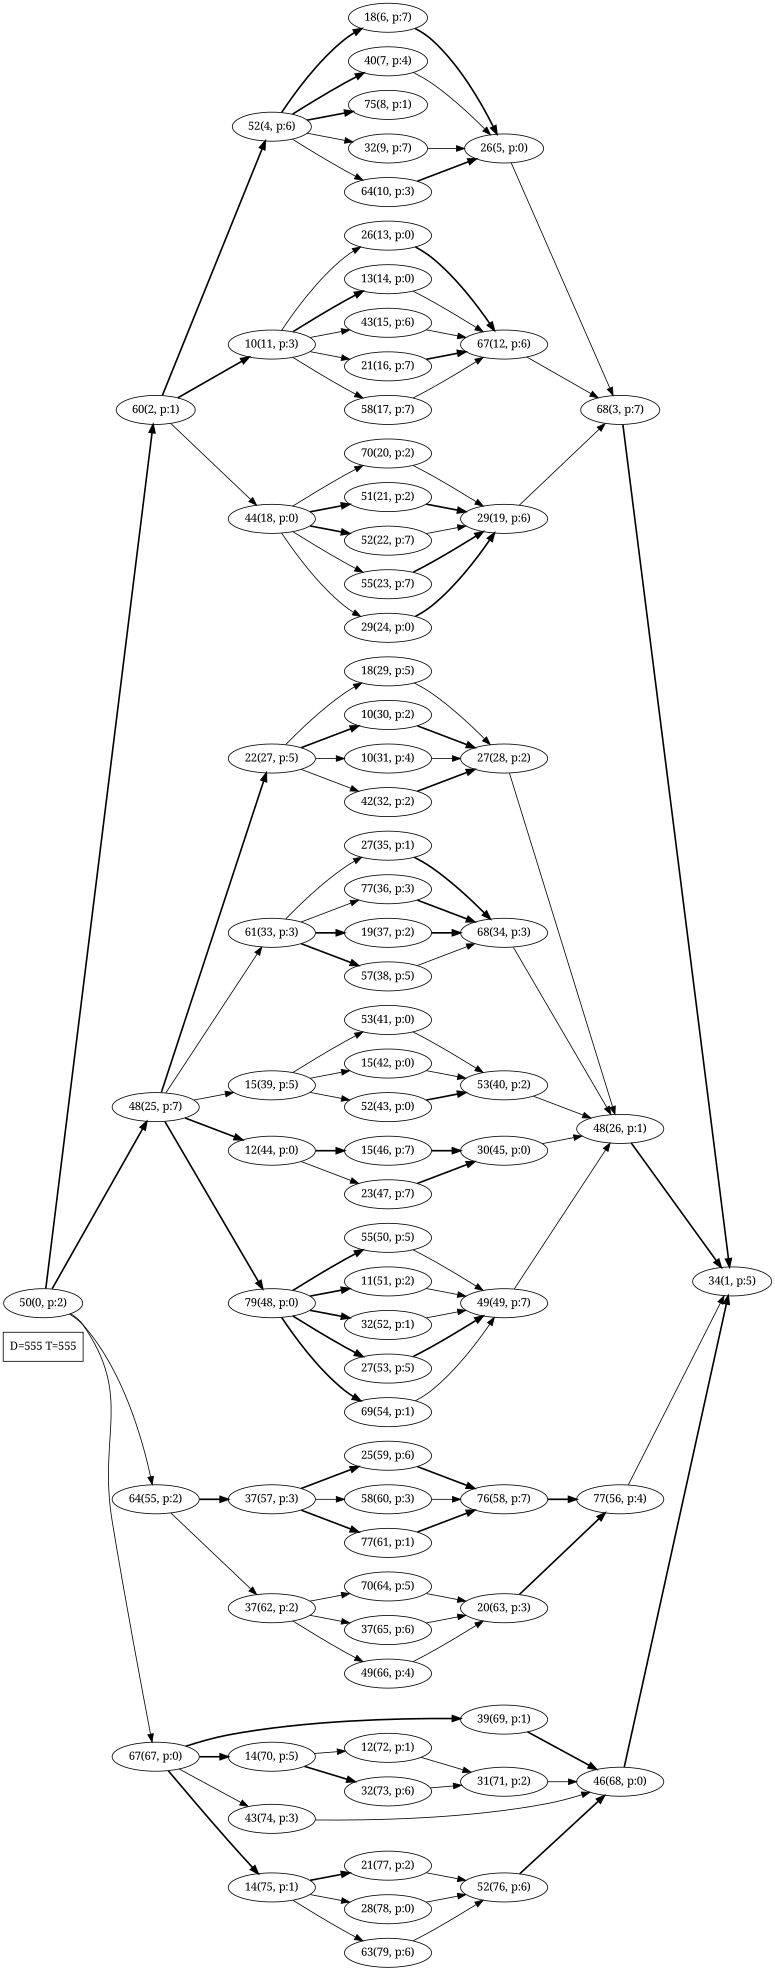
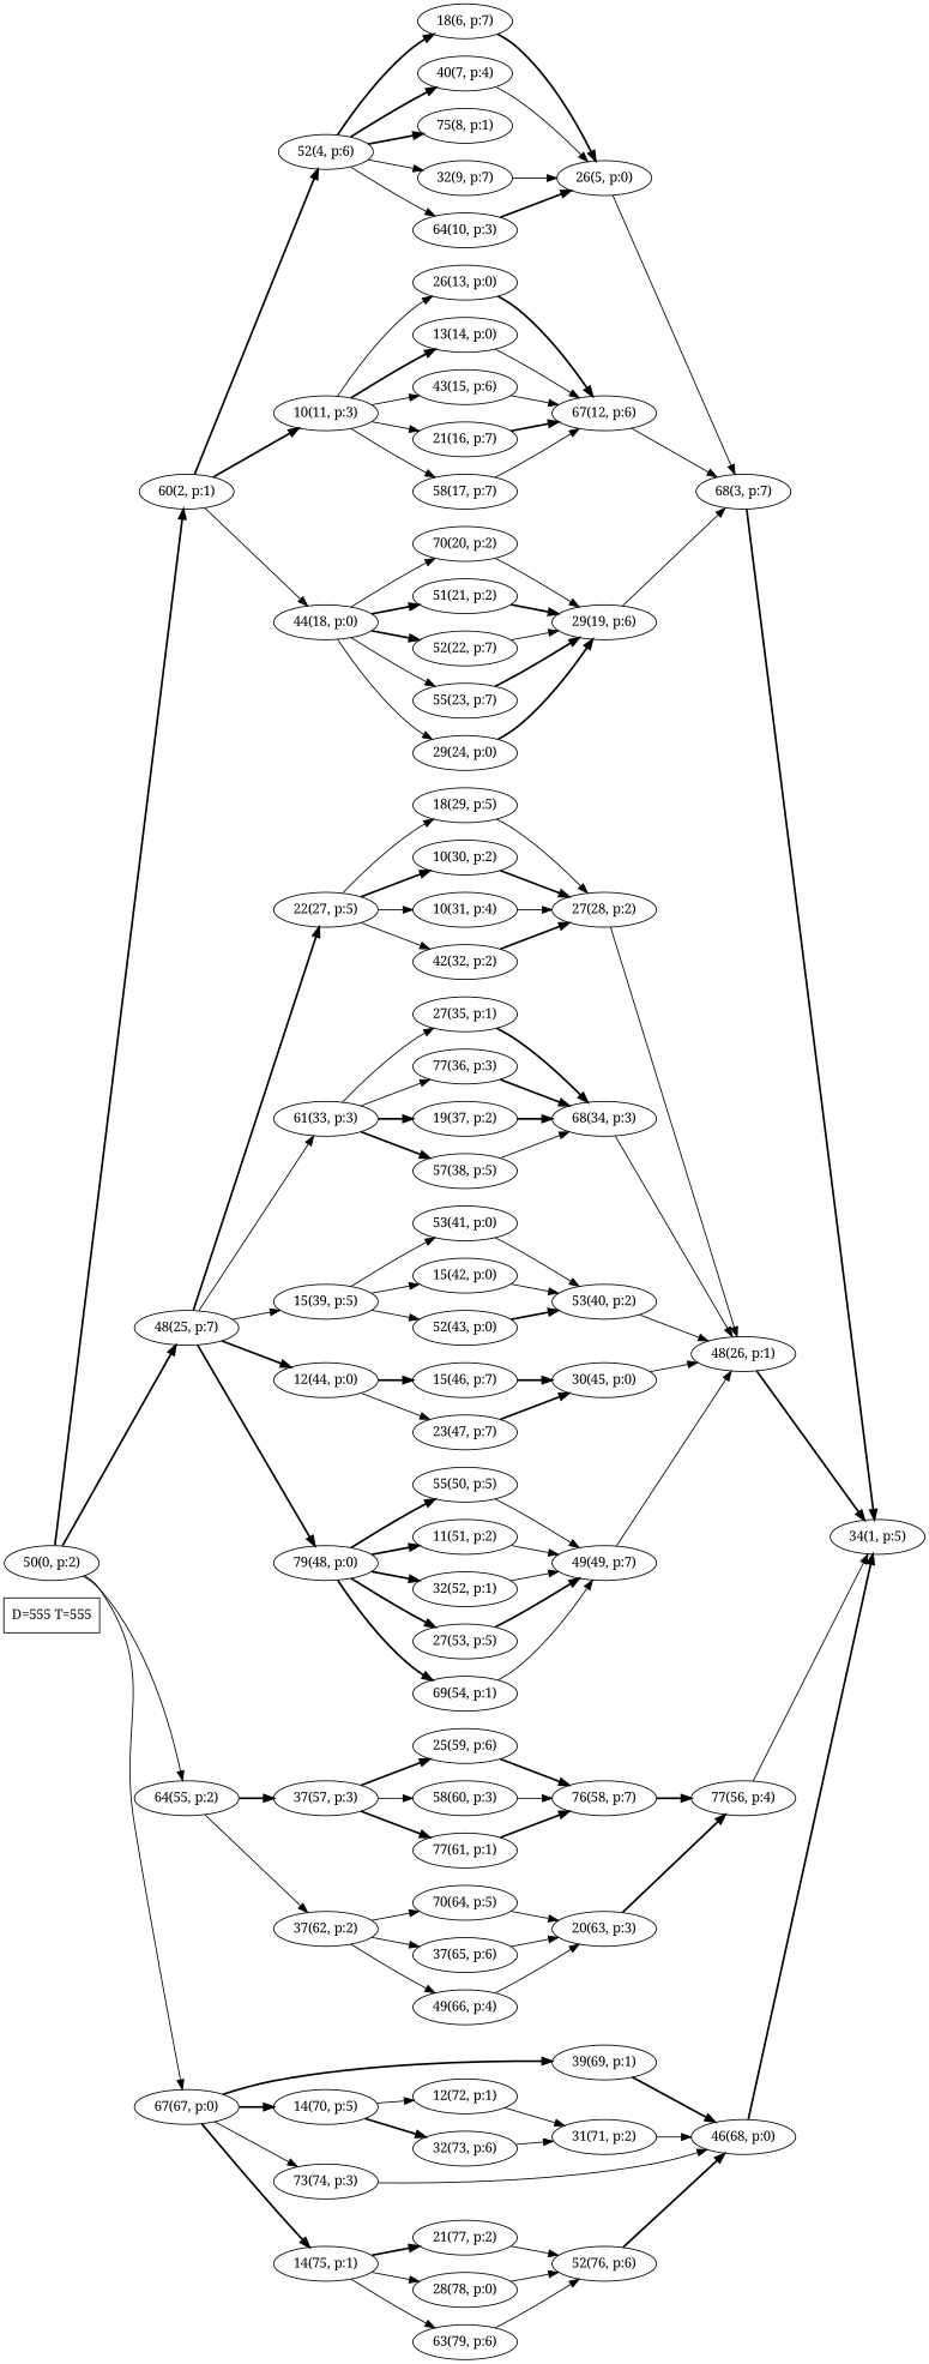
  digraph {
    fontname="Noto Serif"
    rankdir=LR
    node [fontname="Noto Serif"]
    edge [fontname="Noto Serif" style=solid]
    n1 [label="D=555 T=555" shape=box]
    n2 [label="50(0, p:2)"]
    n3 [label="60(2, p:1)"]
    n4 [label="48(25, p:7)"]
    n5 [label="64(55, p:2)"]
    n6 [label="67(67, p:0)"]
    n7 [label="52(4, p:6)"]
    n8 [label="10(11, p:3)"]
    n9 [label="44(18, p:0)"]
    n10 [label="22(27, p:5)"]
    n11 [label="61(33, p:3)"]
    n12 [label="15(39, p:5)"]
    n13 [label="12(44, p:0)"]
    n14 [label="79(48, p:0)"]
    n15 [label="37(57, p:3)"]
    n16 [label="37(62, p:2)"]
    n17 [label="39(69, p:1)"]
    n18 [label="14(70, p:5)"]
-   n19 [label="43(74, p:3)"]
+   n19 [label="73(74, p:3)"]
    n20 [label="14(75, p:1)"]
    n21 [label="34(1, p:5)"]
    n22 [label="18(6, p:7)"]
    n23 [label="40(7, p:4)"]
    n24 [label="75(8, p:1)"]
    n25 [label="32(9, p:7)"]
    n26 [label="64(10, p:3)"]
    n27 [label="26(13, p:0)"]
    n28 [label="13(14, p:0)"]
    n29 [label="43(15, p:6)"]
    n30 [label="21(16, p:7)"]
    n31 [label="58(17, p:7)"]
    n32 [label="70(20, p:2)"]
    n33 [label="51(21, p:2)"]
    n34 [label="52(22, p:7)"]
    n35 [label="55(23, p:7)"]
    n36 [label="29(24, p:0)"]
    n37 [label="68(3, p:7)"]
    n38 [label="26(5, p:0)"]
    n39 [label="67(12, p:6)"]
    n40 [label="29(19, p:6)"]
    n41 [label="18(29, p:5)"]
    n42 [label="10(30, p:2)"]
    n43 [label="10(31, p:4)"]
    n44 [label="42(32, p:2)"]
    n45 [label="27(35, p:1)"]
    n46 [label="77(36, p:3)"]
    n47 [label="19(37, p:2)"]
    n48 [label="57(38, p:5)"]
    n49 [label="53(41, p:0)"]
    n50 [label="15(42, p:0)"]
    n51 [label="52(43, p:0)"]
    n52 [label="15(46, p:7)"]
    n53 [label="23(47, p:7)"]
    n54 [label="55(50, p:5)"]
    n55 [label="11(51, p:2)"]
    n56 [label="32(52, p:1)"]
    n57 [label="27(53, p:5)"]
    n58 [label="69(54, p:1)"]
    n59 [label="48(26, p:1)"]
    n60 [label="27(28, p:2)"]
    n61 [label="68(34, p:3)"]
    n62 [label="53(40, p:2)"]
    n63 [label="30(45, p:0)"]
    n64 [label="49(49, p:7)"]
    n65 [label="25(59, p:6)"]
    n66 [label="58(60, p:3)"]
    n67 [label="77(61, p:1)"]
    n68 [label="70(64, p:5)"]
    n69 [label="37(65, p:6)"]
    n70 [label="49(66, p:4)"]
    n71 [label="77(56, p:4)"]
    n72 [label="76(58, p:7)"]
    n73 [label="20(63, p:3)"]
    n74 [label="46(68, p:0)"]
    n75 [label="12(72, p:1)"]
    n76 [label="32(73, p:6)"]
    n77 [label="21(77, p:2)"]
    n78 [label="28(78, p:0)"]
    n79 [label="63(79, p:6)"]
    n80 [label="31(71, p:2)"]
    n81 [label="52(76, p:6)"]
    n2 -> n3 [style=bold]
    n2 -> n4 [style=bold]
    n2 -> n5
    n2 -> n6
    n3 -> n7 [style=bold]
    n3 -> n8 [style=bold]
    n3 -> n9
    n4 -> n10 [style=bold]
    n4 -> n11
    n4 -> n12
    n4 -> n13 [style=bold]
    n4 -> n14 [style=bold]
    n5 -> n15 [style=bold]
    n5 -> n16
    n6 -> n17 [style=bold]
    n6 -> n18 [style=bold]
    n6 -> n19
    n6 -> n20 [style=bold]
    n7 -> n22 [style=bold]
    n7 -> n23 [style=bold]
    n7 -> n24 [style=bold]
    n7 -> n25
    n7 -> n26
    n8 -> n27
    n8 -> n28 [style=bold]
    n8 -> n29
    n8 -> n30
    n8 -> n31
    n9 -> n32
    n9 -> n33 [style=bold]
    n9 -> n34 [style=bold]
    n9 -> n35
    n9 -> n36
    n10 -> n41
    n10 -> n42 [style=bold]
    n10 -> n43
    n10 -> n44
    n11 -> n45
    n11 -> n46
    n11 -> n47 [style=bold]
    n11 -> n48 [style=bold]
    n12 -> n49
    n12 -> n50
    n12 -> n51
    n13 -> n52 [style=bold]
    n13 -> n53
    n14 -> n54 [style=bold]
    n14 -> n55 [style=bold]
    n14 -> n56 [style=bold]
    n14 -> n57 [style=bold]
    n14 -> n58 [style=bold]
    n15 -> n65 [style=bold]
    n15 -> n66
    n15 -> n67 [style=bold]
    n16 -> n68
    n16 -> n69
    n16 -> n70
    n17 -> n74 [style=bold]
    n18 -> n75
    n18 -> n76 [style=bold]
    n19 -> n74
    n20 -> n77 [style=bold]
    n20 -> n78
    n20 -> n79
    n22 -> n38 [style=bold]
    n23 -> n38
    n25 -> n38
    n26 -> n38 [style=bold]
    n27 -> n39 [style=bold]
    n28 -> n39
    n29 -> n39
    n30 -> n39 [style=bold]
    n31 -> n39
    n32 -> n40
    n33 -> n40 [style=bold]
    n34 -> n40
    n35 -> n40 [style=bold]
    n36 -> n40 [style=bold]
    n37 -> n21 [style=bold]
    n38 -> n37
    n39 -> n37
    n40 -> n37
    n41 -> n60
    n42 -> n60 [style=bold]
    n43 -> n60
    n44 -> n60 [style=bold]
    n45 -> n61 [style=bold]
    n46 -> n61 [style=bold]
    n47 -> n61 [style=bold]
    n48 -> n61
    n49 -> n62
    n50 -> n62
    n51 -> n62 [style=bold]
    n52 -> n63 [style=bold]
    n53 -> n63 [style=bold]
    n54 -> n64
    n55 -> n64
    n56 -> n64
    n57 -> n64 [style=bold]
    n58 -> n64
    n59 -> n21 [style=bold]
    n60 -> n59
    n61 -> n59
    n62 -> n59
    n63 -> n59
    n64 -> n59
    n65 -> n72 [style=bold]
    n66 -> n72
    n67 -> n72 [style=bold]
    n68 -> n73
    n69 -> n73
    n70 -> n73
    n71 -> n21
    n72 -> n71 [style=bold]
    n73 -> n71 [style=bold]
    n74 -> n21 [style=bold]
    n75 -> n80
    n76 -> n80
    n77 -> n81
    n78 -> n81
    n79 -> n81
    n80 -> n74
    n81 -> n74 [style=bold]
  }
